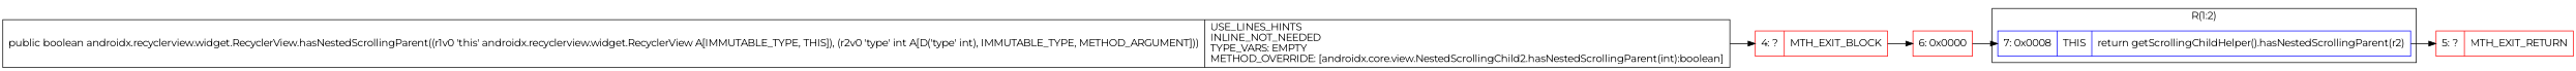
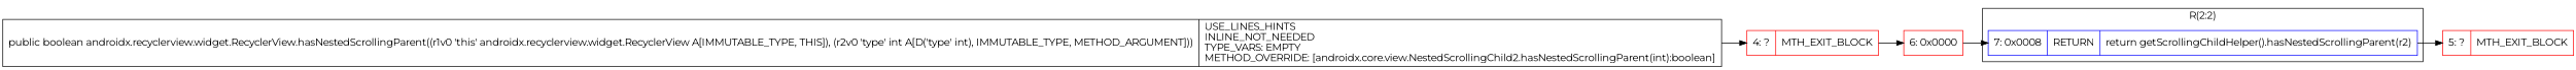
  digraph {
    fontname=Montserrat
    rankdir=LR
    node [color=red fontname=Montserrat shape=record]
    edge [fontname=Montserrat]
-   n1 [color=blue label="{7\:\ 0x0008|THIS\l|return getScrollingChildHelper().hasNestedScrollingParent(r2)\l}"]
-   n2 [label="{5\:\ ?|MTH_EXIT_RETURN\l}"]
+   n1 [color=blue label="{7\:\ 0x0008|RETURN\l|return getScrollingChildHelper().hasNestedScrollingParent(r2)\l}"]
+   n2 [label="{5\:\ ?|MTH_EXIT_BLOCK\l}"]
    n3 [label="{4\:\ ?|MTH_EXIT_BLOCK\l}"]
    n4 [label="{6\:\ 0x0000}"]
    n5 [label="{public boolean androidx.recyclerview.widget.RecyclerView.hasNestedScrollingParent((r1v0 'this' androidx.recyclerview.widget.RecyclerView A[IMMUTABLE_TYPE, THIS]), (r2v0 'type' int A[D('type' int), IMMUTABLE_TYPE, METHOD_ARGUMENT]))  | USE_LINES_HINTS\lINLINE_NOT_NEEDED\lTYPE_VARS: EMPTY\lMETHOD_OVERRIDE: [androidx.core.view.NestedScrollingChild2.hasNestedScrollingParent(int):boolean]\l}" color=""]
    subgraph cluster_1 {
-     label="R(1:2)"
+     label="R(2:2)"
      n1
    }
    n1 -> n2
    n3 -> n4
    n4 -> n1
    n5 -> n3
  }
